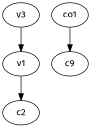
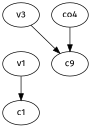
  strict digraph {
    fontname="Fira Sans"
    node [fontname="Fira Sans"]
    edge [fontname="Fira Sans" weight=1]
    v1
-   c2
+   c2 [label=c1]
    n3 [label=c9]
    v3
-   co1
+   co1 [label=co4]
    v1 -> c2
-   v3 -> v1
+   v3 -> n3
    co1 -> n3
  }
